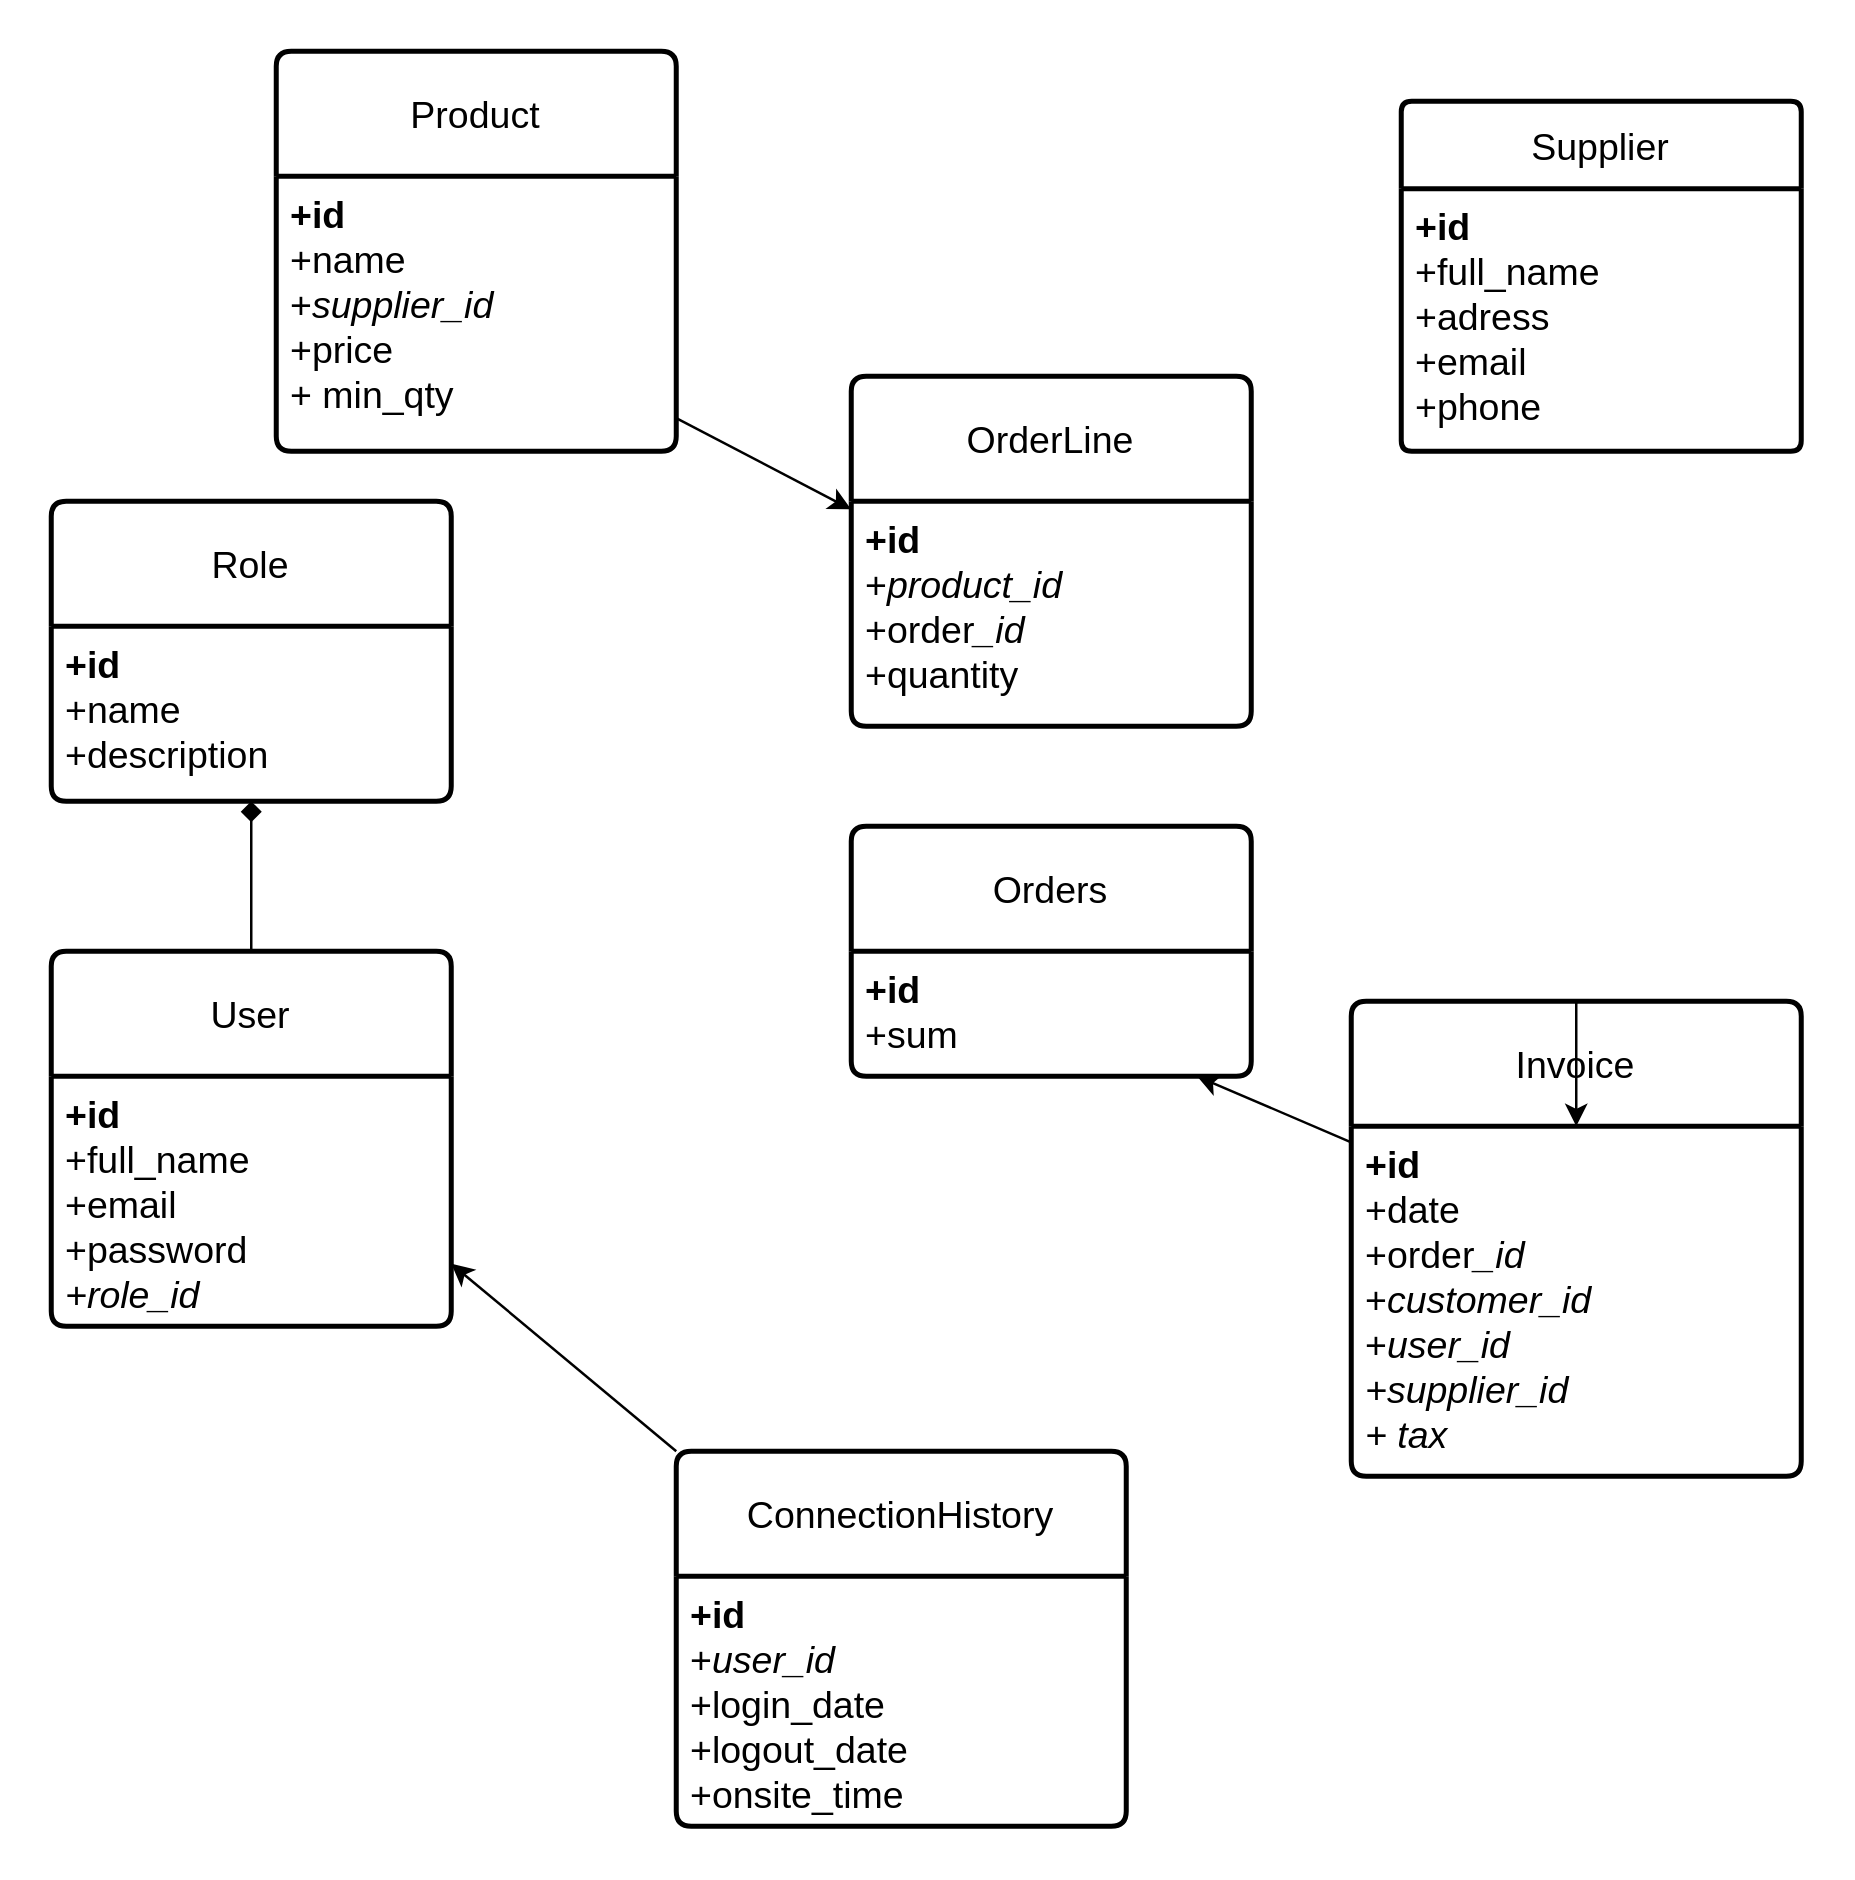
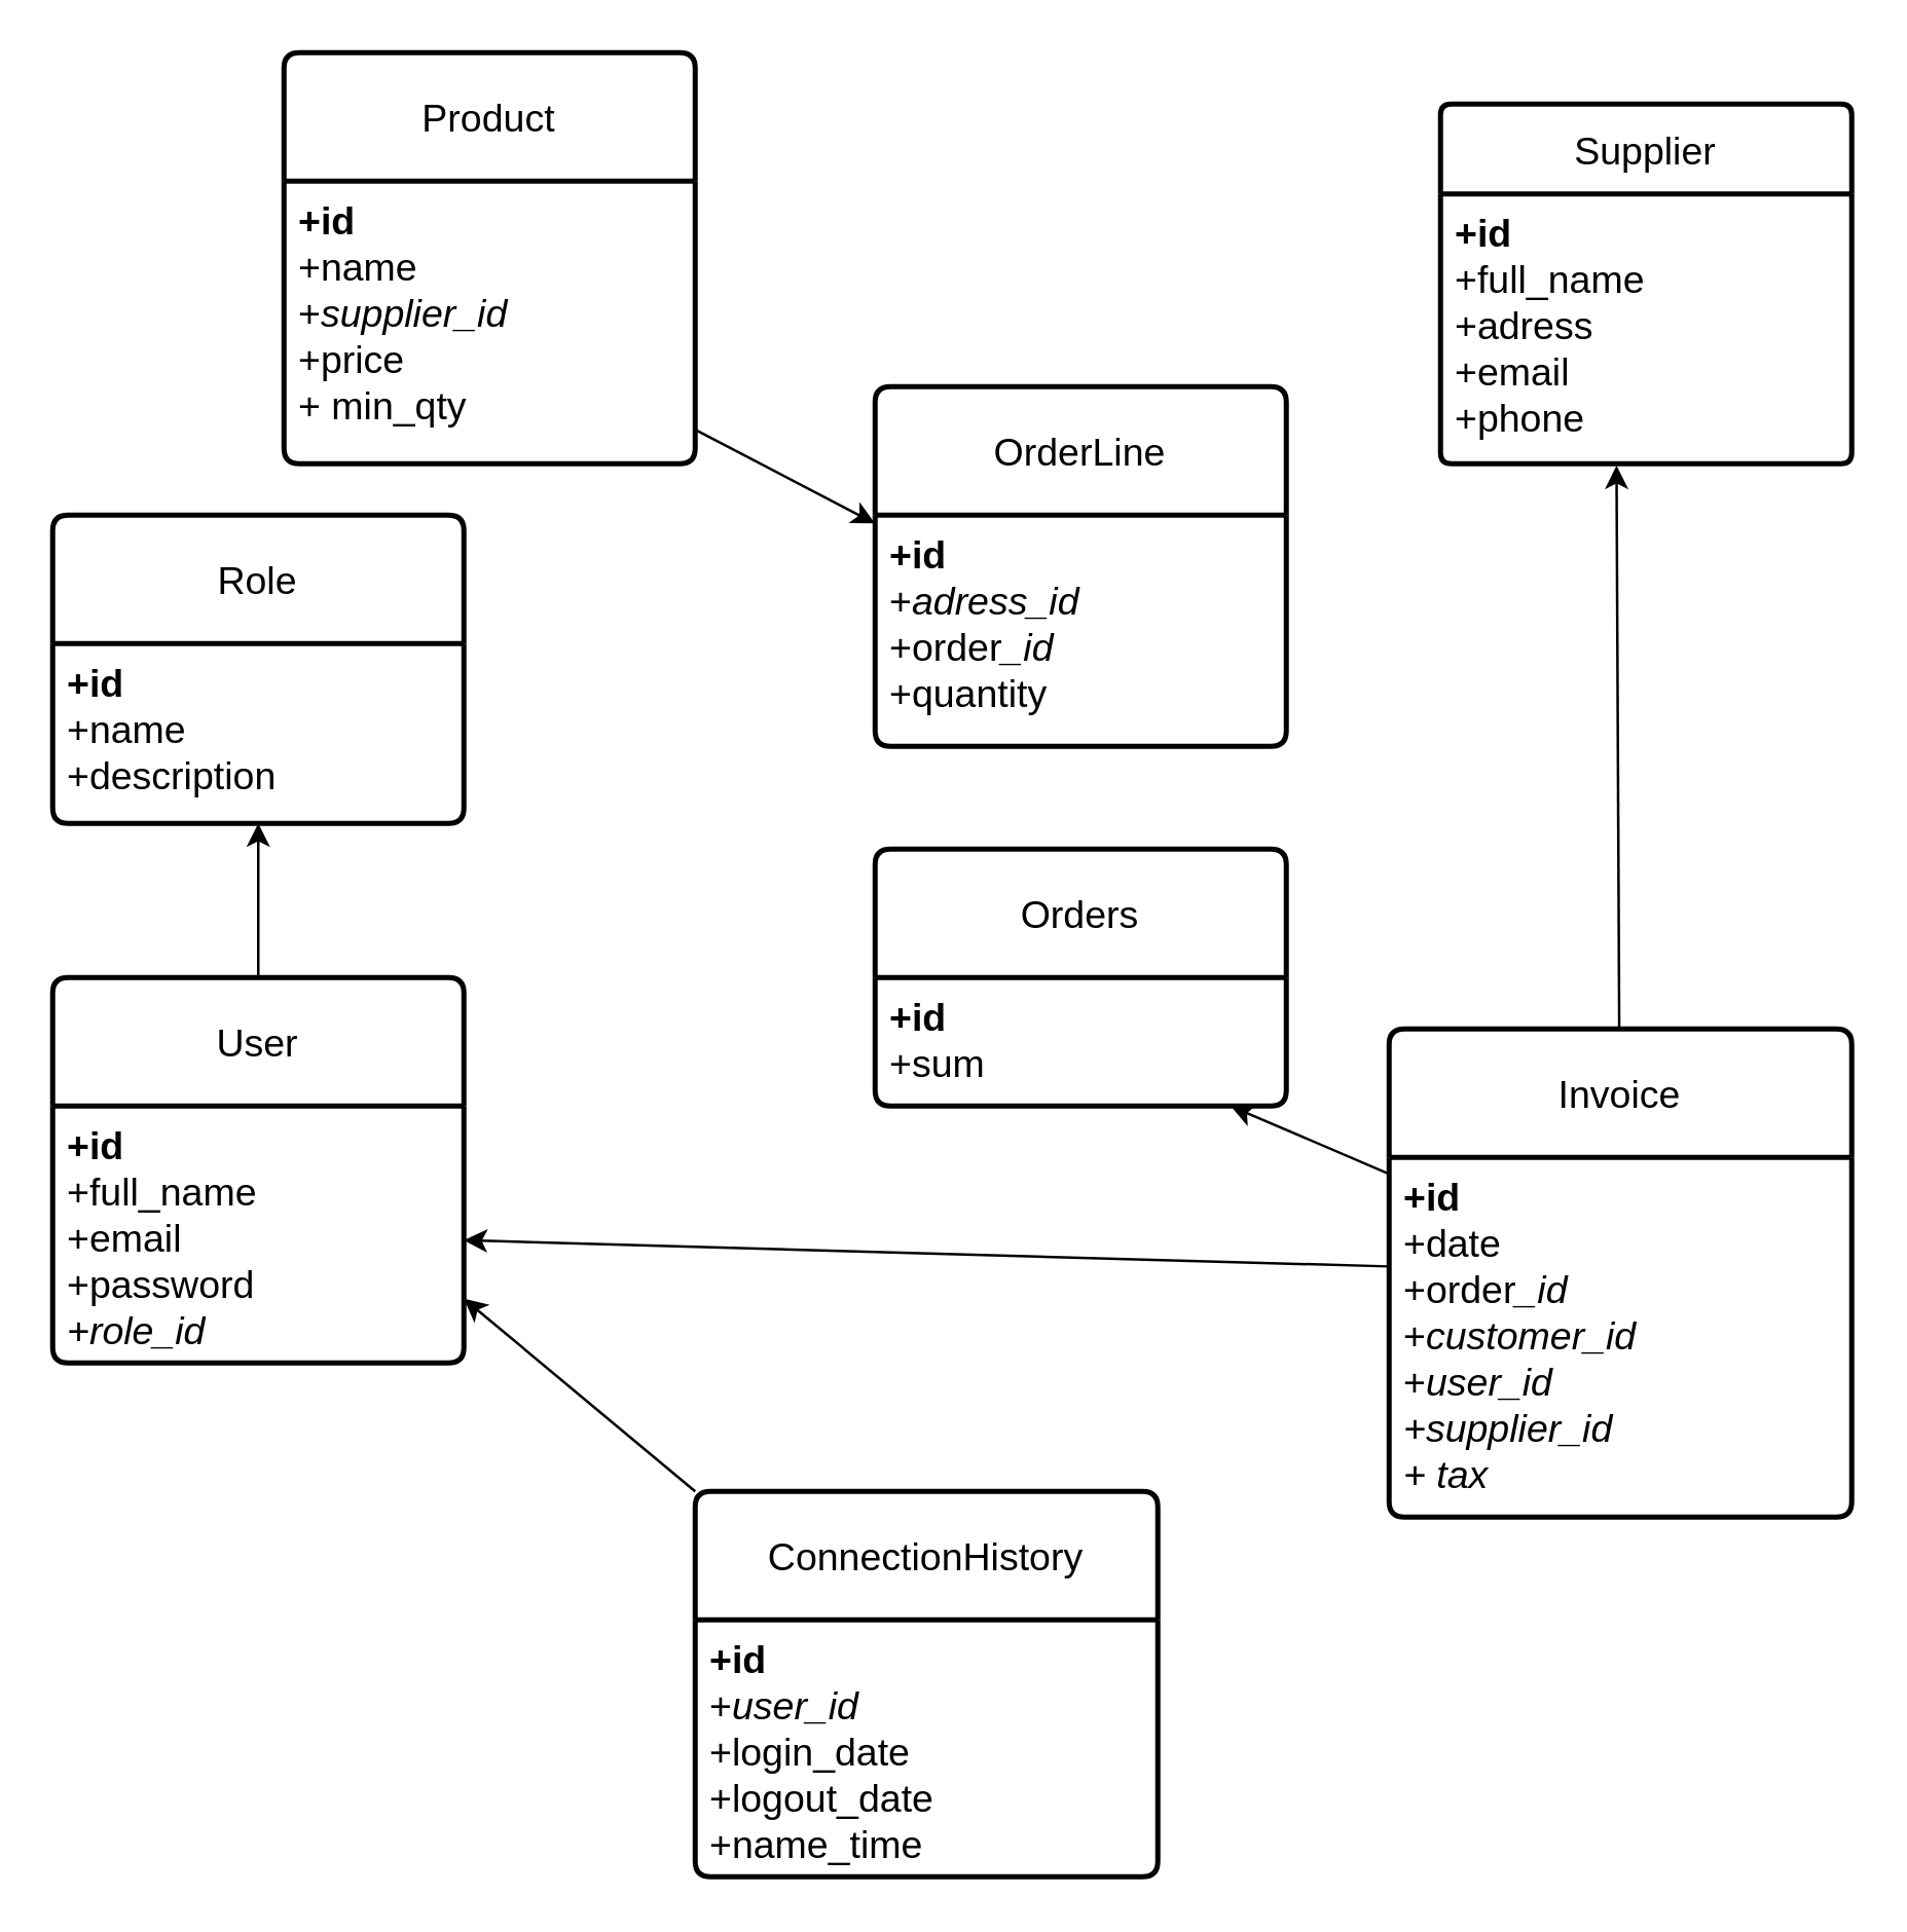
  <mxCell id="0" />
  <mxCell id="1" parent="0" />
  <mxCell id="2" value="Product" style="swimlane;childLayout=stackLayout;horizontal=1;startSize=50;horizontalStack=0;rounded=1;fontSize=15;fontStyle=0;strokeWidth=2;resizeParent=0;resizeLast=1;shadow=0;dashed=0;align=center;arcSize=4;whiteSpace=wrap;html=1;" vertex="1" parent="1"><mxGeometry x="110" y="20" width="160" height="160" as="geometry" /></mxCell>
  <mxCell id="3" value="&lt;b style=&quot;font-size: 15px;&quot;&gt;+id&lt;br style=&quot;font-size: 15px;&quot;&gt;&lt;/b&gt;+name&lt;br style=&quot;font-size: 15px;&quot;&gt;+&lt;i style=&quot;font-size: 15px;&quot;&gt;supplier_id&lt;/i&gt;&lt;br style=&quot;font-size: 15px;&quot;&gt;+price&lt;br&gt;+ min_qty" style="align=left;strokeColor=none;fillColor=none;spacingLeft=4;fontSize=15;verticalAlign=top;resizable=0;rotatable=0;part=1;html=1;" vertex="1" parent="2"><mxGeometry y="50" width="160" height="110" as="geometry" /></mxCell>
- <mxCell id="4" style="rounded=0;orthogonalLoop=1;jettySize=auto;html=1;fontSize=15;endArrow=diamond;" edge="1" parent="1" source="5" target="10"><mxGeometry relative="1" as="geometry" /></mxCell>
+ <mxCell id="4" style="rounded=0;orthogonalLoop=1;jettySize=auto;html=1;fontSize=15;" edge="1" parent="1" source="5" target="10"><mxGeometry relative="1" as="geometry" /></mxCell>
  <mxCell id="5" value="User" style="swimlane;childLayout=stackLayout;horizontal=1;startSize=50;horizontalStack=0;rounded=1;fontSize=15;fontStyle=0;strokeWidth=2;resizeParent=0;resizeLast=1;shadow=0;dashed=0;align=center;arcSize=4;whiteSpace=wrap;html=1;" vertex="1" parent="1"><mxGeometry x="20" y="380" width="160" height="150" as="geometry" /></mxCell>
  <mxCell id="6" value="&lt;b style=&quot;font-size: 15px;&quot;&gt;+id&lt;br style=&quot;font-size: 15px;&quot;&gt;&lt;/b&gt;+full_name&lt;br style=&quot;font-size: 15px;&quot;&gt;+email&lt;br style=&quot;font-size: 15px;&quot;&gt;+password&lt;br style=&quot;font-size: 15px;&quot;&gt;&lt;i style=&quot;font-size: 15px;&quot;&gt;+role_id&lt;/i&gt;" style="align=left;strokeColor=none;fillColor=none;spacingLeft=4;fontSize=15;verticalAlign=top;resizable=0;rotatable=0;part=1;html=1;" vertex="1" parent="5"><mxGeometry y="50" width="160" height="100" as="geometry" /></mxCell>
  <mxCell id="7" value="Supplier" style="swimlane;childLayout=stackLayout;horizontal=1;startSize=35;horizontalStack=0;rounded=1;fontSize=15;fontStyle=0;strokeWidth=2;resizeParent=0;resizeLast=1;shadow=0;dashed=0;align=center;arcSize=4;whiteSpace=wrap;html=1;" vertex="1" parent="1"><mxGeometry x="560" y="40" width="160" height="140" as="geometry" /></mxCell>
  <mxCell id="8" value="&lt;b style=&quot;font-size: 15px;&quot;&gt;+id&lt;br style=&quot;font-size: 15px;&quot;&gt;&lt;/b&gt;+full_name&lt;br style=&quot;font-size: 15px;&quot;&gt;+adress&lt;br style=&quot;font-size: 15px;&quot;&gt;+email&lt;br style=&quot;font-size: 15px;&quot;&gt;+phone" style="align=left;strokeColor=none;fillColor=none;spacingLeft=4;fontSize=15;verticalAlign=top;resizable=0;rotatable=0;part=1;html=1;" vertex="1" parent="7"><mxGeometry y="35" width="160" height="105" as="geometry" /></mxCell>
  <mxCell id="9" value="Role" style="swimlane;childLayout=stackLayout;horizontal=1;startSize=50;horizontalStack=0;rounded=1;fontSize=15;fontStyle=0;strokeWidth=2;resizeParent=0;resizeLast=1;shadow=0;dashed=0;align=center;arcSize=4;whiteSpace=wrap;html=1;" vertex="1" parent="1"><mxGeometry x="20" y="200" width="160" height="120" as="geometry" /></mxCell>
  <mxCell id="10" value="&lt;b style=&quot;font-size: 15px;&quot;&gt;+id&lt;br style=&quot;font-size: 15px;&quot;&gt;&lt;/b&gt;+name&lt;br style=&quot;font-size: 15px;&quot;&gt;+description" style="align=left;strokeColor=none;fillColor=none;spacingLeft=4;fontSize=15;verticalAlign=top;resizable=0;rotatable=0;part=1;html=1;" vertex="1" parent="9"><mxGeometry y="50" width="160" height="70" as="geometry" /></mxCell>
  <mxCell id="11" value="OrderLine" style="swimlane;childLayout=stackLayout;horizontal=1;startSize=50;horizontalStack=0;rounded=1;fontSize=15;fontStyle=0;strokeWidth=2;resizeParent=0;resizeLast=1;shadow=0;dashed=0;align=center;arcSize=4;whiteSpace=wrap;html=1;" vertex="1" parent="1"><mxGeometry x="340" y="150" width="160" height="140" as="geometry" /></mxCell>
- <mxCell id="12" value="&lt;b style=&quot;font-size: 15px;&quot;&gt;+id&lt;br style=&quot;font-size: 15px;&quot;&gt;&lt;/b&gt;+&lt;i style=&quot;font-size: 15px;&quot;&gt;product_id&lt;/i&gt;&lt;br style=&quot;font-size: 15px;&quot;&gt;+order&lt;i style=&quot;font-size: 15px;&quot;&gt;_id&lt;/i&gt;&lt;br style=&quot;font-size: 15px;&quot;&gt;+quantity" style="align=left;strokeColor=none;fillColor=none;spacingLeft=4;fontSize=15;verticalAlign=top;resizable=0;rotatable=0;part=1;html=1;" vertex="1" parent="11"><mxGeometry y="50" width="160" height="90" as="geometry" /></mxCell>
+ <mxCell id="12" value="&lt;b style=&quot;font-size: 15px;&quot;&gt;+id&lt;br style=&quot;font-size: 15px;&quot;&gt;&lt;/b&gt;+&lt;i style=&quot;font-size: 15px;&quot;&gt;adress_id&lt;/i&gt;&lt;br style=&quot;font-size: 15px;&quot;&gt;+order&lt;i style=&quot;font-size: 15px;&quot;&gt;_id&lt;/i&gt;&lt;br style=&quot;font-size: 15px;&quot;&gt;+quantity" style="align=left;strokeColor=none;fillColor=none;spacingLeft=4;fontSize=15;verticalAlign=top;resizable=0;rotatable=0;part=1;html=1;" vertex="1" parent="11"><mxGeometry y="50" width="160" height="90" as="geometry" /></mxCell>
  <mxCell id="13" value="Orders" style="swimlane;childLayout=stackLayout;horizontal=1;startSize=50;horizontalStack=0;rounded=1;fontSize=15;fontStyle=0;strokeWidth=2;resizeParent=0;resizeLast=1;shadow=0;dashed=0;align=center;arcSize=4;whiteSpace=wrap;html=1;" vertex="1" parent="1"><mxGeometry x="340" y="330" width="160" height="100" as="geometry" /></mxCell>
  <mxCell id="14" value="&lt;b style=&quot;font-size: 15px;&quot;&gt;+id&lt;br style=&quot;font-size: 15px;&quot;&gt;&lt;/b&gt;+sum" style="align=left;strokeColor=none;fillColor=none;spacingLeft=4;fontSize=15;verticalAlign=top;resizable=0;rotatable=0;part=1;html=1;" vertex="1" parent="13"><mxGeometry y="50" width="160" height="50" as="geometry" /></mxCell>
  <mxCell id="15" style="rounded=0;orthogonalLoop=1;jettySize=auto;html=1;fontSize=15;" edge="1" parent="1" source="17" target="14"><mxGeometry relative="1" as="geometry" /></mxCell>
+ <mxCell id="16" style="rounded=0;orthogonalLoop=1;jettySize=auto;html=1;fontSize=15;" edge="1" parent="1" source="17" target="6"><mxGeometry relative="1" as="geometry" /></mxCell>
  <mxCell id="17" value="Invoice" style="swimlane;childLayout=stackLayout;horizontal=1;startSize=50;horizontalStack=0;rounded=1;fontSize=15;fontStyle=0;strokeWidth=2;resizeParent=0;resizeLast=1;shadow=0;dashed=0;align=center;arcSize=4;whiteSpace=wrap;html=1;" vertex="1" parent="1"><mxGeometry x="540" y="400" width="180" height="190" as="geometry" /></mxCell>
  <mxCell id="18" value="&lt;b style=&quot;font-size: 15px;&quot;&gt;+id&lt;br style=&quot;font-size: 15px;&quot;&gt;&lt;/b&gt;+date&lt;br style=&quot;font-size: 15px;&quot;&gt;+order&lt;i style=&quot;font-size: 15px;&quot;&gt;_id&lt;/i&gt;&lt;br style=&quot;font-size: 15px;&quot;&gt;+&lt;i style=&quot;font-size: 15px;&quot;&gt;customer_id&lt;/i&gt;&lt;br style=&quot;font-size: 15px;&quot;&gt;+&lt;i style=&quot;font-size: 15px;&quot;&gt;user_id&lt;/i&gt;&lt;br style=&quot;font-size: 15px;&quot;&gt;&lt;i style=&quot;font-size: 15px;&quot;&gt;+supplier_id&lt;br&gt;+ tax&lt;br&gt;&lt;/i&gt;" style="align=left;strokeColor=none;fillColor=none;spacingLeft=4;fontSize=15;verticalAlign=top;resizable=0;rotatable=0;part=1;html=1;" vertex="1" parent="17"><mxGeometry y="50" width="180" height="140" as="geometry" /></mxCell>
  <mxCell id="19" style="rounded=0;orthogonalLoop=1;jettySize=auto;html=1;fontSize=15;" edge="1" parent="1" source="3" target="12"><mxGeometry relative="1" as="geometry" /></mxCell>
- <mxCell id="20" style="rounded=0;orthogonalLoop=1;jettySize=auto;html=1;fontSize=15;" edge="1" parent="1" source="17" target="18"><mxGeometry relative="1" as="geometry" /></mxCell>
+ <mxCell id="20" style="rounded=0;orthogonalLoop=1;jettySize=auto;html=1;entryX=0.428;entryY=1.007;entryDx=0;entryDy=0;entryPerimeter=0;fontSize=15;" edge="1" parent="1" source="17" target="8"><mxGeometry relative="1" as="geometry" /></mxCell>
  <mxCell id="21" style="rounded=0;orthogonalLoop=1;jettySize=auto;html=1;entryX=1;entryY=0.75;entryDx=0;entryDy=0;fontSize=15;" edge="1" parent="1" source="22" target="6"><mxGeometry relative="1" as="geometry" /></mxCell>
  <mxCell id="22" value="ConnectionHistory" style="swimlane;childLayout=stackLayout;horizontal=1;startSize=50;horizontalStack=0;rounded=1;fontSize=15;fontStyle=0;strokeWidth=2;resizeParent=0;resizeLast=1;shadow=0;dashed=0;align=center;arcSize=4;whiteSpace=wrap;html=1;" vertex="1" parent="1"><mxGeometry x="270" y="580" width="180" height="150" as="geometry" /></mxCell>
- <mxCell id="23" value="&lt;b style=&quot;font-size: 15px;&quot;&gt;+id&lt;br style=&quot;font-size: 15px;&quot;&gt;&lt;/b&gt;+&lt;i style=&quot;font-size: 15px;&quot;&gt;user_id&lt;/i&gt;&lt;br style=&quot;font-size: 15px;&quot;&gt;+login_date&lt;br style=&quot;font-size: 15px;&quot;&gt;+logout_date&lt;br&gt;+onsite_time" style="align=left;strokeColor=none;fillColor=none;spacingLeft=4;fontSize=15;verticalAlign=top;resizable=0;rotatable=0;part=1;html=1;" vertex="1" parent="22"><mxGeometry y="50" width="180" height="100" as="geometry" /></mxCell>
+ <mxCell id="23" value="&lt;b style=&quot;font-size: 15px;&quot;&gt;+id&lt;br style=&quot;font-size: 15px;&quot;&gt;&lt;/b&gt;+&lt;i style=&quot;font-size: 15px;&quot;&gt;user_id&lt;/i&gt;&lt;br style=&quot;font-size: 15px;&quot;&gt;+login_date&lt;br style=&quot;font-size: 15px;&quot;&gt;+logout_date&lt;br&gt;+name_time" style="align=left;strokeColor=none;fillColor=none;spacingLeft=4;fontSize=15;verticalAlign=top;resizable=0;rotatable=0;part=1;html=1;" vertex="1" parent="22"><mxGeometry y="50" width="180" height="100" as="geometry" /></mxCell>
